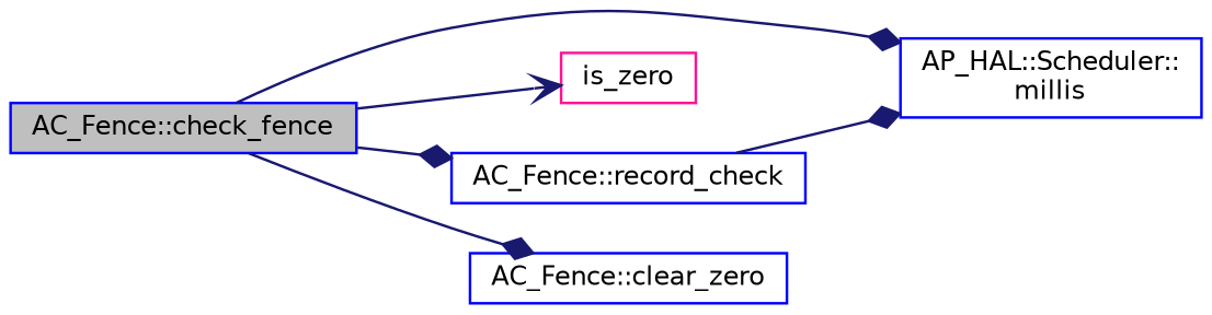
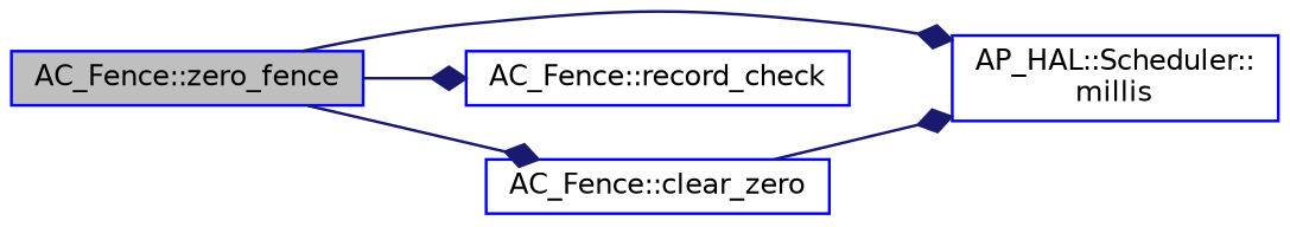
  digraph {
    rankdir=LR
    node [color=blue fillcolor=white fontname=Helvetica fontsize=10 shape=record style=filled]
    edge [arrowhead=diamond color=midnightblue fontname=Helvetica fontsize=10 labelfontname=Helvetica labelfontsize=10 style=solid]
-   n1 [fillcolor=grey75 fontcolor=black height=0.2 label="AC_Fence::check_fence" width=0.4]
+   n1 [fillcolor=grey75 fontcolor=black height=0.2 label="AC_Fence::zero_fence" width=0.4]
    n2 [height=0.2 label="AP_HAL::Scheduler::\lmillis" width=0.4]
-   n3 [color=deeppink height=0.2 label=is_zero width=0.4]
    n4 [height=0.2 label="AC_Fence::record_check" width=0.4]
    n5 [height=0.2 label="AC_Fence::clear_zero" width=0.4]
    n1 -> n2
-   n1 -> n3 [arrowhead=vee]
    n1 -> n4
    n1 -> n5
-   n4 -> n2
+   n5 -> n2
  }
